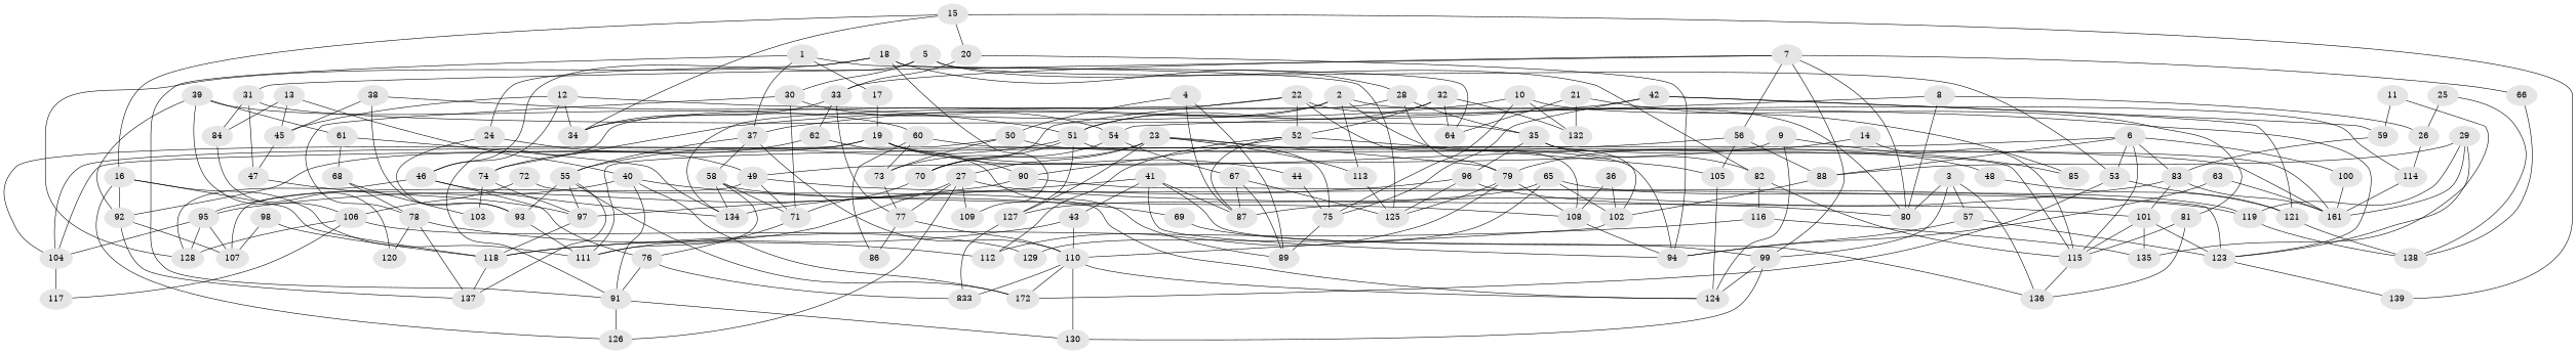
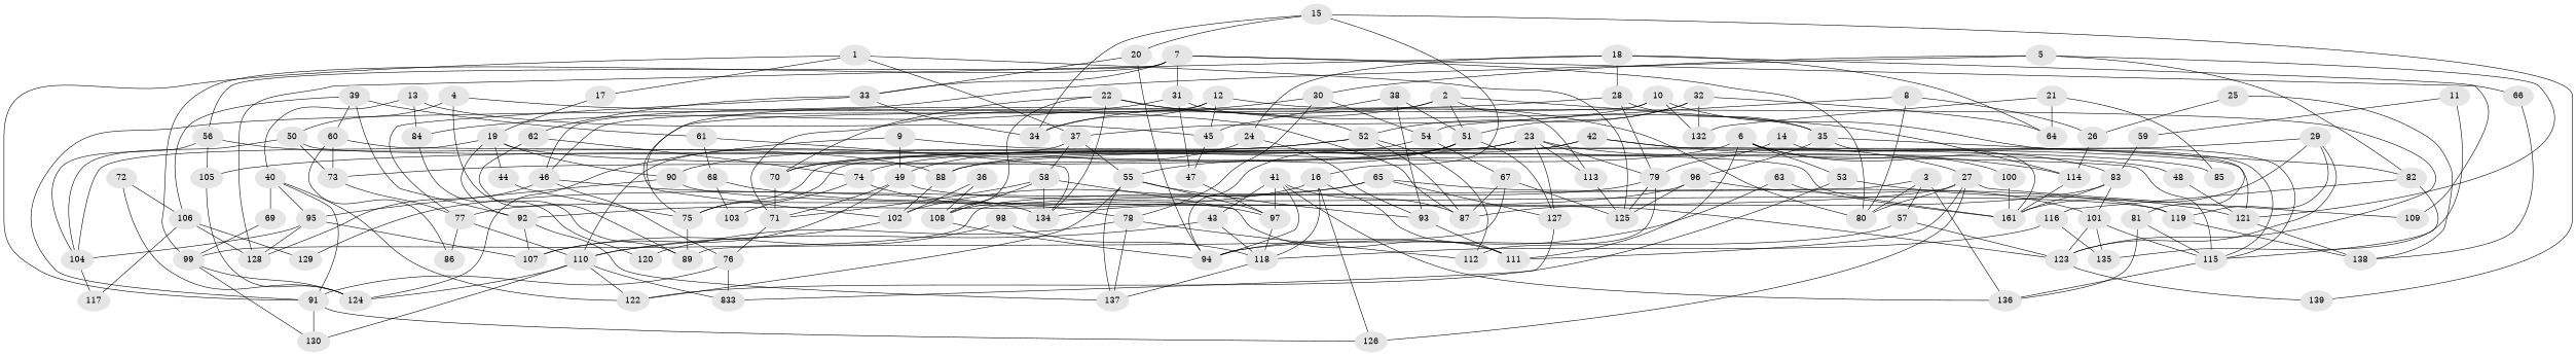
  graph {
    node [color=gray90 style=filled]
    1
    17
    37
    91
    125
    19
    55
    58
    110
    126
    130
    2
    34
    51
    102
    113
    114
    94
    70
    127
    n21 [label=161]
    3
    57
    80
    99
    136
    123
    124
    4
    50
    87
    89
    104
    73
    5
    30
    46
    82
    121
    54
    71
    78
    128
    134
    76
    115
    116
    138
    6
    53
    83
    88
    100
    111
-   122 [label=172]
+   122
    101
    7
    31
    33
    56
    66
    84
    35
    47
    77
    62
    105
    8
    26
    67
    9
    49
    85
    119
    107
    10
    75
    81
    132
    11
    59
    135
    12
    45
    139
    13
    40
    69
    95
    120
    14
    79
    108
    112
    15
    16
    20
    92
    118
    137
    44
    48
    90
    68
    103
    18
    24
    28
    64
    109
    93
    117
    21
    22
    52
    23
    27
    n118 [label=833]
    25
    86
    96
    29
    97
    32
    74
    36
    38
    39
    60
    61
    106
    129
    41
    43
    42
    63
    65
    72
    98
    1 -- 17
    1 -- 37
    1 -- 91
    1 -- 125
    17 -- 19
    37 -- 55
    37 -- 58
    37 -- 110
    91 -- 126
    91 -- 130
    19 -- 104
    19 -- 92
    19 -- 44
    19 -- 48
    19 -- 90
    55 -- 122
    55 -- 137
    55 -- 93
    55 -- 97
    58 -- 71
    58 -- 134
    58 -- 111
    58 -- 108
    110 -- 130
    110 -- 124
    110 -- 122
    110 -- n118
    2 -- 34
    2 -- 51
    2 -- 102
    2 -- 113
    2 -- 114
    51 -- 55
    51 -- 94
    51 -- 70
    51 -- 127
    102 -- 110
    113 -- 125
    114 -- n21
    70 -- 71
    127 -- n118
    3 -- 57
    3 -- 80
    3 -- 99
    3 -- 136
    57 -- 94
    57 -- 123
    99 -- 130
    99 -- 124
    123 -- 139
    4 -- 50
    4 -- 87
    4 -- 89
    50 -- n21
    50 -- 104
    50 -- 73
    104 -- 117
    73 -- 77
    5 -- 30
    5 -- 46
    5 -- 82
-   5 -- 53
+   5 -- 121
    30 -- 54
    30 -- 71
    30 -- 78
    46 -- 128
    46 -- 134
    46 -- 76
    82 -- 115
    82 -- 116
    121 -- 138
    54 -- 70
    54 -- 67
    71 -- 76
    78 -- 120
    78 -- 112
    78 -- 137
    76 -- 91
    76 -- n118
    115 -- 136
    116 -- 135
    116 -- 118
    6 -- 115
    6 -- 53
    6 -- 83
    6 -- 88
    6 -- 100
    6 -- 111
    53 -- 121
    53 -- 122
    83 -- n21
    83 -- 87
    83 -- 101
    88 -- 102
    100 -- n21
    101 -- 123
    101 -- 115
    101 -- 135
    7 -- 80
    7 -- 99
    7 -- 31
    7 -- 33
    7 -- 56
    7 -- 66
    31 -- 84
    31 -- 35
    31 -- 47
    33 -- 34
    33 -- 77
    33 -- 62
    56 -- 104
    56 -- 88
    56 -- 105
    66 -- 138
    84 -- 120
    35 -- n21
    35 -- 82
    35 -- 96
    47 -- 97
    77 -- 110
    77 -- 86
    62 -- 89
    62 -- 74
    105 -- 124
    8 -- 80
    8 -- 54
    8 -- 26
    26 -- 114
    67 -- 125
    67 -- 87
    67 -- 89
    9 -- 124
    9 -- 49
    9 -- 85
    49 -- 71
    49 -- 119
    49 -- 107
    119 -- 138
    10 -- 37
    10 -- 75
    10 -- 81
    10 -- 132
    75 -- 89
    81 -- 136
    81 -- 115
    11 -- 59
    11 -- 135
    59 -- 83
    12 -- 34
    12 -- 123
    12 -- 46
    12 -- 45
    45 -- 47
    13 -- 84
    13 -- 45
    13 -- 40
    40 -- 91
    40 -- 122
    40 -- 69
    40 -- 95
    69 -- 99
    95 -- 104
    95 -- 128
    95 -- 107
    14 -- 115
    14 -- 79
    79 -- 125
    79 -- 108
    79 -- 112
    108 -- 94
    15 -- 34
    15 -- 139
    15 -- 16
    15 -- 20
    16 -- 126
    16 -- 111
    16 -- 92
    16 -- 118
    20 -- 94
    20 -- 33
    92 -- 107
    92 -- 137
    118 -- 137
    44 -- 75
    48 -- 121
    90 -- 123
    90 -- 95
    68 -- 78
    68 -- 103
    18 -- 128
    18 -- 24
    18 -- 28
    18 -- 64
    18 -- 109
    24 -- 49
    24 -- 93
    28 -- 91
    28 -- 35
    28 -- 79
    93 -- 111
    21 -- 85
    21 -- 132
    21 -- 64
    22 -- 70
    22 -- 80
    22 -- 134
    22 -- 108
    22 -- 52
    52 -- 87
    52 -- 105
    52 -- 112
    52 -- 90
    23 -- 113
    23 -- 127
    23 -- 73
    23 -- 75
    23 -- 79
    23 -- 27
    27 -- 126
    27 -- 80
    27 -- 111
    27 -- 77
    27 -- 109
    25 -- 138
    25 -- 26
    96 -- 125
    96 -- 134
    96 -- 101
    29 -- n21
    29 -- 123
    29 -- 88
    29 -- 119
    97 -- 118
    32 -- 51
    32 -- 132
    32 -- 64
    32 -- 52
    74 -- 103
    74 -- 97
    36 -- 102
    36 -- 108
    38 -- 51
    38 -- 45
    38 -- 93
    39 -- 92
    39 -- 60
    39 -- 61
    39 -- 106
    60 -- 73
    60 -- 115
    60 -- 86
    61 -- 134
    61 -- 68
    106 -- 128
    106 -- 117
    106 -- 129
    41 -- 94
    41 -- 136
    41 -- 87
    41 -- 97
    41 -- 43
    43 -- 110
    43 -- 118
    42 -- 121
    42 -- 75
-   42 -- 59
+   42 -- 114
    42 -- 74
    63 -- 94
    63 -- n21
    65 -- 102
    65 -- 127
    65 -- 119
    65 -- 129
    72 -- 124
    72 -- 106
    98 -- 107
    98 -- 118
  }
